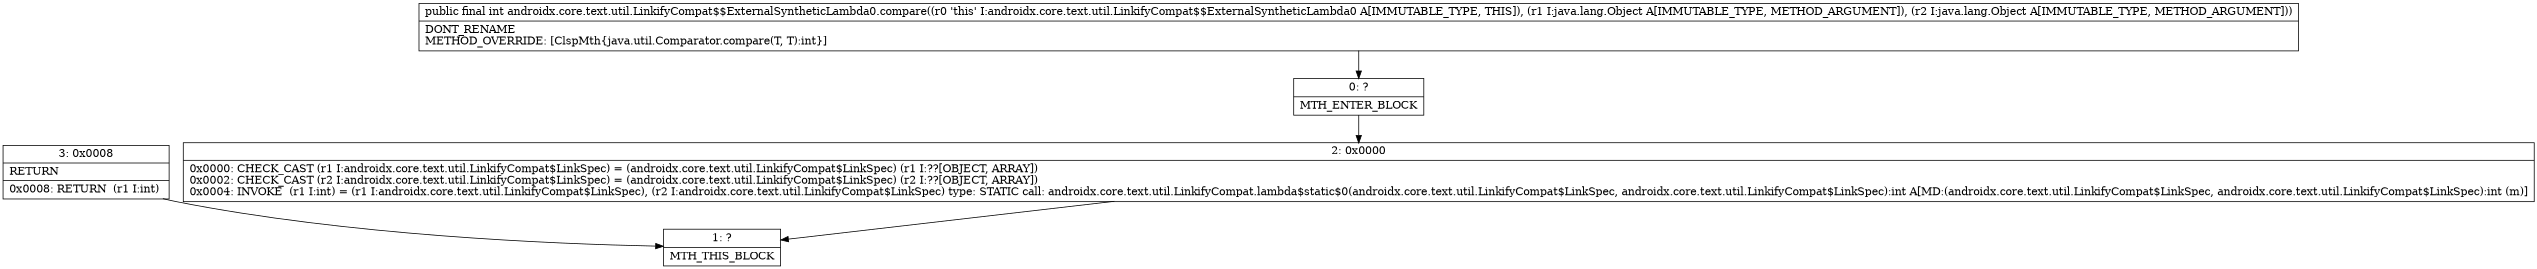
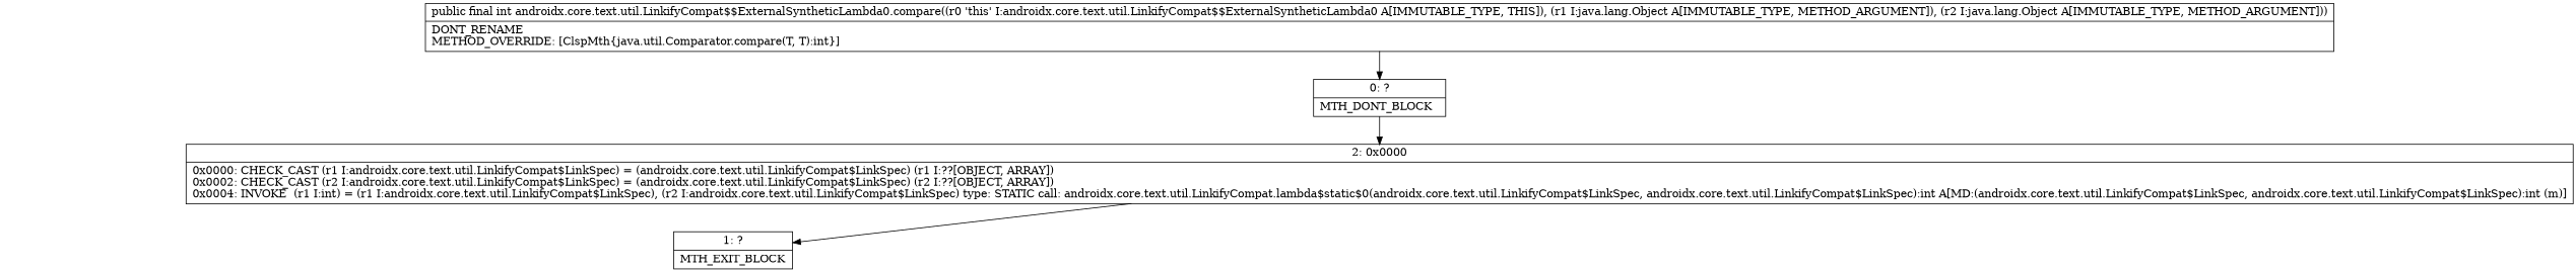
  digraph {
    node [shape=record]
-   n1 [label="{0\:\ ?|MTH_ENTER_BLOCK\l}"]
+   n1 [label="{0\:\ ?|MTH_DONT_BLOCK\l}"]
    n2 [label="{2\:\ 0x0000|0x0000: CHECK_CAST (r1 I:androidx.core.text.util.LinkifyCompat$LinkSpec) = (androidx.core.text.util.LinkifyCompat$LinkSpec) (r1 I:??[OBJECT, ARRAY]) \l0x0002: CHECK_CAST (r2 I:androidx.core.text.util.LinkifyCompat$LinkSpec) = (androidx.core.text.util.LinkifyCompat$LinkSpec) (r2 I:??[OBJECT, ARRAY]) \l0x0004: INVOKE  (r1 I:int) = (r1 I:androidx.core.text.util.LinkifyCompat$LinkSpec), (r2 I:androidx.core.text.util.LinkifyCompat$LinkSpec) type: STATIC call: androidx.core.text.util.LinkifyCompat.lambda$static$0(androidx.core.text.util.LinkifyCompat$LinkSpec, androidx.core.text.util.LinkifyCompat$LinkSpec):int A[MD:(androidx.core.text.util.LinkifyCompat$LinkSpec, androidx.core.text.util.LinkifyCompat$LinkSpec):int (m)]\l}"]
-   n3 [label="{1\:\ ?|MTH_THIS_BLOCK\l}"]
-   n4 [label="{3\:\ 0x0008|RETURN\l|0x0008: RETURN  (r1 I:int) \l}"]
+   n3 [label="{1\:\ ?|MTH_EXIT_BLOCK\l}"]
    n5 [label="{public final int androidx.core.text.util.LinkifyCompat$$ExternalSyntheticLambda0.compare((r0 'this' I:androidx.core.text.util.LinkifyCompat$$ExternalSyntheticLambda0 A[IMMUTABLE_TYPE, THIS]), (r1 I:java.lang.Object A[IMMUTABLE_TYPE, METHOD_ARGUMENT]), (r2 I:java.lang.Object A[IMMUTABLE_TYPE, METHOD_ARGUMENT]))  | DONT_RENAME\lMETHOD_OVERRIDE: [ClspMth\{java.util.Comparator.compare(T, T):int\}]\l}"]
    n1 -> n2
    n2 -> n3
-   n4 -> n3
    n5 -> n1
  }
